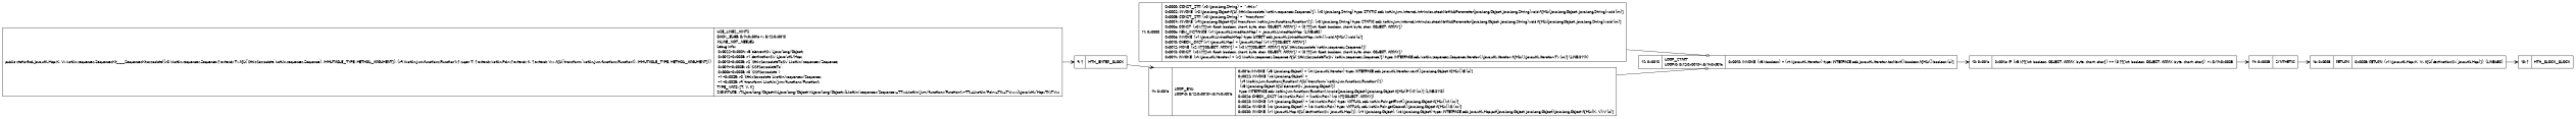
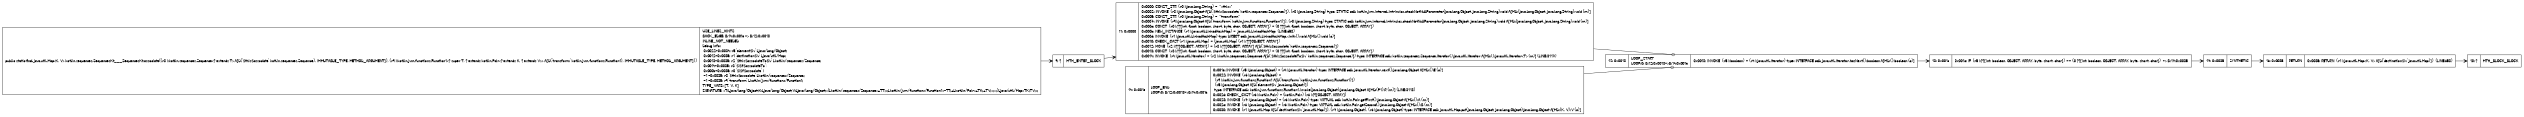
  digraph {
    fontname="Patrick Hand"
    rankdir=LR
    node [fontname="Patrick Hand" shape=record]
    edge [arrowhead=vee fontname="Patrick Hand"]
    n1 [label="{9\:\ ?|MTH_ENTER_BLOCK\l}"]
    n2 [label="{11\:\ 0x0000|0x0000: CONST_STR  (r0 I:java.lang.String) =  \"\<this\>\" \l0x0002: INVOKE  (r8 I:java.lang.Object A[D('$this$associate' kotlin.sequences.Sequence)]), (r0 I:java.lang.String) type: STATIC call: kotlin.jvm.internal.Intrinsics.checkNotNullParameter(java.lang.Object, java.lang.String):void A[MD:(java.lang.Object, java.lang.String):void (m)]\l0x0005: CONST_STR  (r0 I:java.lang.String) =  \"transform\" \l0x0007: INVOKE  (r9 I:java.lang.Object A[D('transform' kotlin.jvm.functions.Function1)]), (r0 I:java.lang.String) type: STATIC call: kotlin.jvm.internal.Intrinsics.checkNotNullParameter(java.lang.Object, java.lang.String):void A[MD:(java.lang.Object, java.lang.String):void (m)]\l0x000a: CONST  (r0 I:??[int, float, boolean, short, byte, char, OBJECT, ARRAY]) = (0 ??[int, float, boolean, short, byte, char, OBJECT, ARRAY]) \l0x000b: NEW_INSTANCE  (r1 I:java.util.LinkedHashMap) =  java.util.LinkedHashMap  (LINE:658)\l0x000d: INVOKE  (r1 I:java.util.LinkedHashMap) type: DIRECT call: java.util.LinkedHashMap.\<init\>():void A[MD:():void (c)]\l0x0010: CHECK_CAST (r1 I:java.util.Map) = (java.util.Map) (r1 I:??[OBJECT, ARRAY]) \l0x0012: MOVE  (r2 I:??[OBJECT, ARRAY]) = (r8 I:??[OBJECT, ARRAY] A[D('$this$associate' kotlin.sequences.Sequence)]) \l0x0013: CONST  (r3 I:??[int, float, boolean, short, byte, char, OBJECT, ARRAY]) = (0 ??[int, float, boolean, short, byte, char, OBJECT, ARRAY]) \l0x0014: INVOKE  (r4 I:java.util.Iterator) = (r2 I:kotlin.sequences.Sequence A[D('$this$associateTo$iv' kotlin.sequences.Sequence)]) type: INTERFACE call: kotlin.sequences.Sequence.iterator():java.util.Iterator A[MD:():java.util.Iterator\<T\> (m)] (LINE:3117)\l}"]
    n3 [label="{12\:\ 0x0018|LOOP_START\lLOOP:0: B:12:0x0018\-\>B:14:0x001e\l|0x0018: INVOKE  (r5 I:boolean) = (r4 I:java.util.Iterator) type: INTERFACE call: java.util.Iterator.hasNext():boolean A[MD:():boolean (c)]\l}"]
    n4 [label="{13\:\ 0x001c|0x001c: IF  (r5 I:??[int, boolean, OBJECT, ARRAY, byte, short, char]) == (0 ??[int, boolean, OBJECT, ARRAY, byte, short, char])  \-\> B:17:0x0035 \l}"]
    n5 [label="{17\:\ 0x0035|SYNTHETIC\l}"]
    n6 [label="{14\:\ 0x001e|LOOP_END\lLOOP:0: B:12:0x0018\-\>B:14:0x001e\l|0x001e: INVOKE  (r5 I:java.lang.Object) = (r4 I:java.util.Iterator) type: INTERFACE call: java.util.Iterator.next():java.lang.Object A[MD:():E (c)]\l0x0022: INVOKE  (r6 I:java.lang.Object) = \l  (r9 I:kotlin.jvm.functions.Function1 A[D('transform' kotlin.jvm.functions.Function1)])\l  (r5 I:java.lang.Object A[D('element$iv' java.lang.Object)])\l type: INTERFACE call: kotlin.jvm.functions.Function1.invoke(java.lang.Object):java.lang.Object A[MD:(P1):R (m)] (LINE:3118)\l0x0026: CHECK_CAST (r6 I:kotlin.Pair) = (kotlin.Pair) (r6 I:??[OBJECT, ARRAY]) \l0x0028: INVOKE  (r7 I:java.lang.Object) = (r6 I:kotlin.Pair) type: VIRTUAL call: kotlin.Pair.getFirst():java.lang.Object A[MD:():A (m)]\l0x002c: INVOKE  (r6 I:java.lang.Object) = (r6 I:kotlin.Pair) type: VIRTUAL call: kotlin.Pair.getSecond():java.lang.Object A[MD:():B (m)]\l0x0030: INVOKE  (r1 I:java.util.Map A[D('destination$iv' java.util.Map)]), (r7 I:java.lang.Object), (r6 I:java.lang.Object) type: INTERFACE call: java.util.Map.put(java.lang.Object, java.lang.Object):java.lang.Object A[MD:(K, V):V (c)]\l}"]
    n7 [label="{16\:\ 0x0035|RETURN\l|0x0035: RETURN  (r1 I:java.util.Map\<K, V\> A[D('destination$iv' java.util.Map)])  (LINE:658)\l}"]
    n8 [label="{10\:\ ?|MTH_BLOCK_BLOCK\l}"]
    n9 [label="{public static final java.util.Map\<K, V\> kotlin.sequences.SequencesKt___SequencesKt.associate((r8 I:kotlin.sequences.Sequence\<? extends T\> A[D('$this$associate' kotlin.sequences.Sequence), IMMUTABLE_TYPE, METHOD_ARGUMENT]), (r9 I:kotlin.jvm.functions.Function1\<? super T, ? extends kotlin.Pair\<? extends K, ? extends V\>\> A[D('transform' kotlin.jvm.functions.Function1), IMMUTABLE_TYPE, METHOD_ARGUMENT]))  | USE_LINES_HINTS\lBACK_EDGE: B:14:0x001e \-\> B:12:0x0018\lINLINE_NOT_NEEDED\lDebug Info:\l  0x0022\-0x0034: r5 'element$iv' Ljava\/lang\/Object;\l  0x0012\-0x0035: r1 'destination$iv' Ljava\/util\/Map;\l  0x0013\-0x0035: r2 '$this$associateTo$iv' Lkotlin\/sequences\/Sequence;\l  0x0014\-0x0035: r3 '$i$f$associateTo' I\l  0x000b\-0x0035: r0 '$i$f$associate' I\l  \-1 \-0x0035: r8 '$this$associate' Lkotlin\/sequences\/Sequence;\l  \-1 \-0x0035: r9 'transform' Lkotlin\/jvm\/functions\/Function1;\lTYPE_VARS: [T, V, K]\lSIGNATURE: \<T:Ljava\/lang\/Object;K:Ljava\/lang\/Object;V:Ljava\/lang\/Object;\>(Lkotlin\/sequences\/Sequence\<+TT;\>;Lkotlin\/jvm\/functions\/Function1\<\-TT;+Lkotlin\/Pair\<+TK;+TV;\>;\>;)Ljava\/util\/Map\<TK;TV;\>;\l}"]
-   n1 -> n6
+   n1 -> n2
    n2 -> n3 [arrowhead=odot]
    n3 -> n4
    n4 -> n5
    n5 -> n7
    n6 -> n3 [arrowhead=odot]
    n7 -> n8
    n9 -> n1
  }
